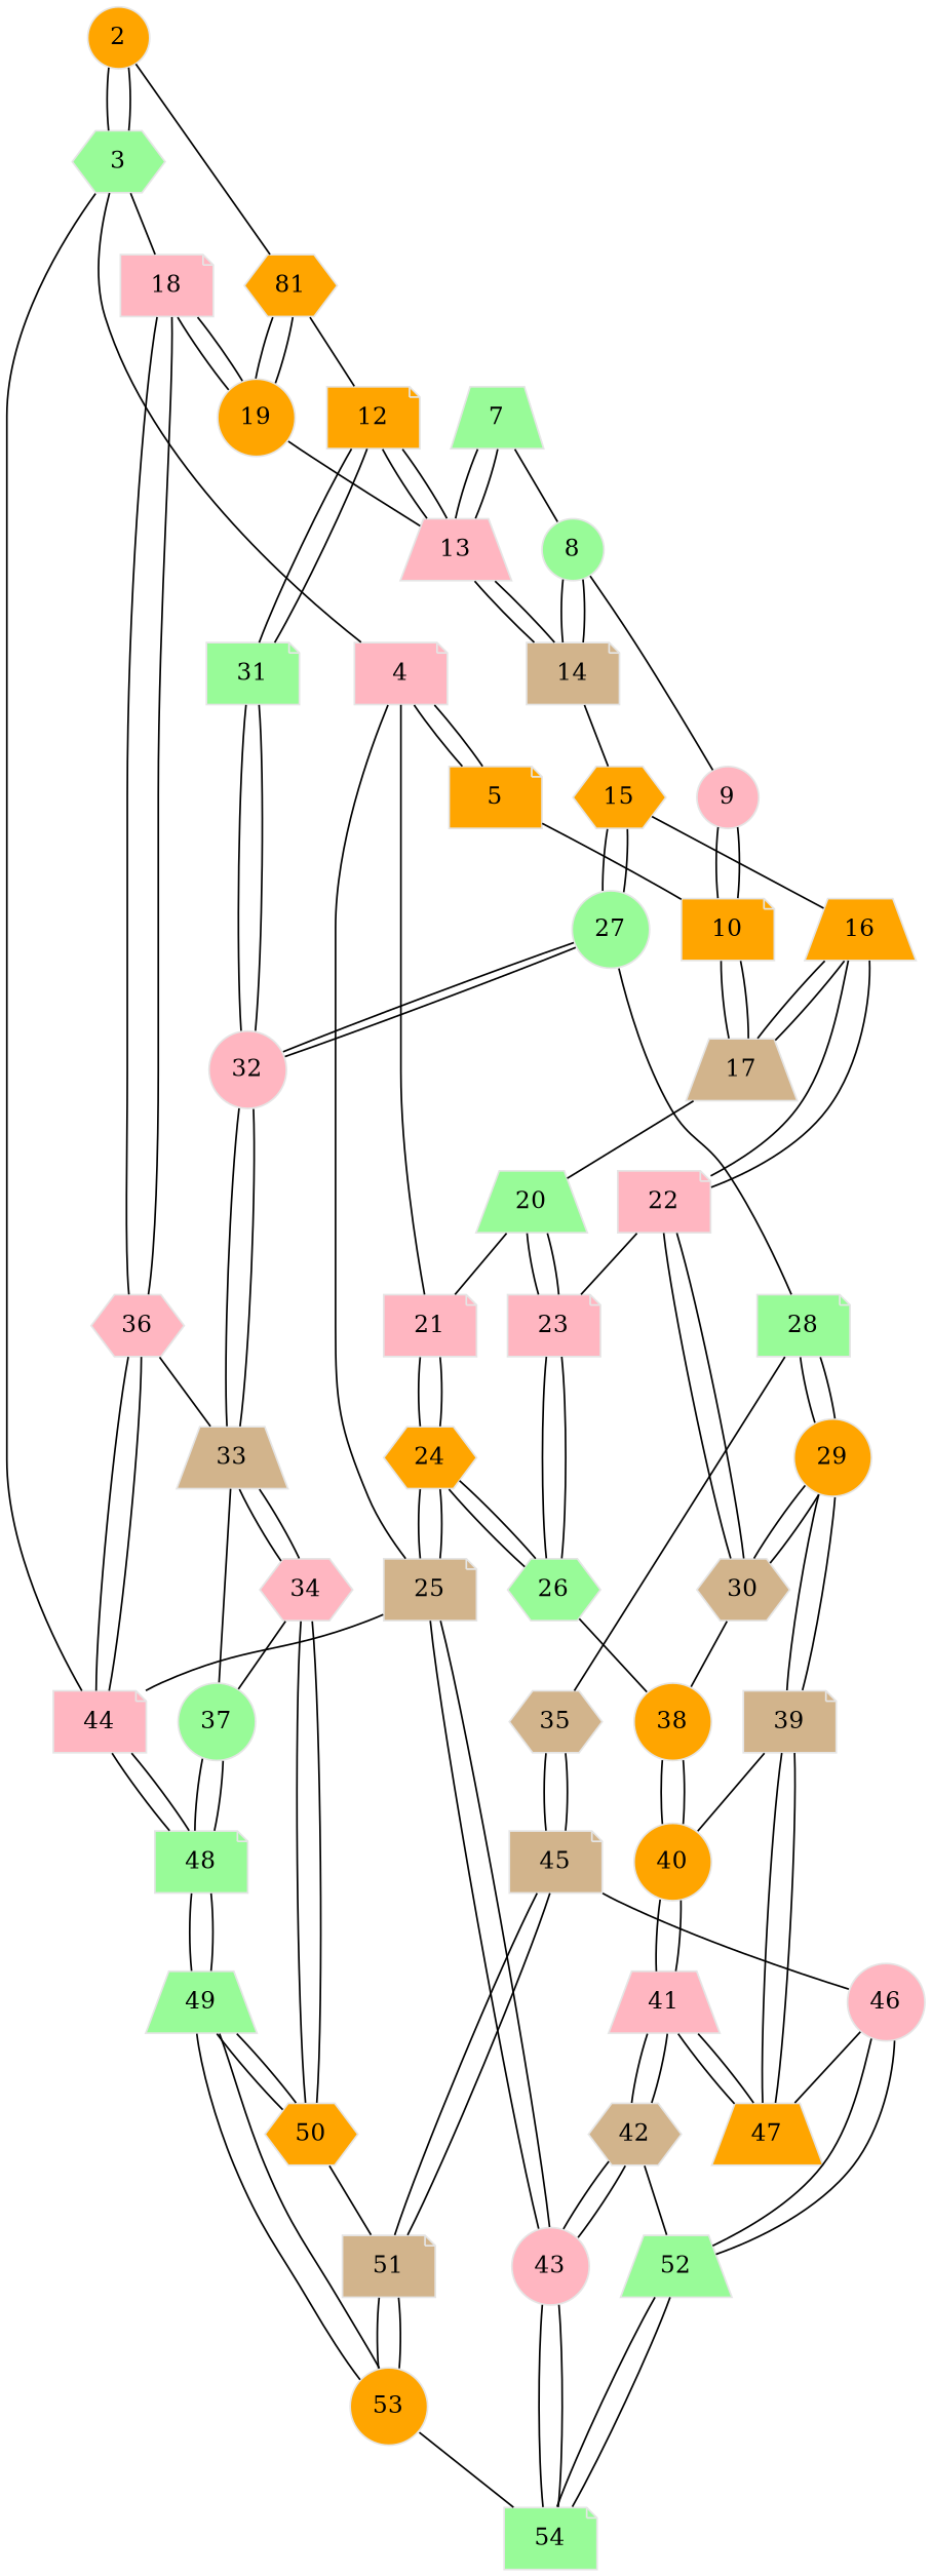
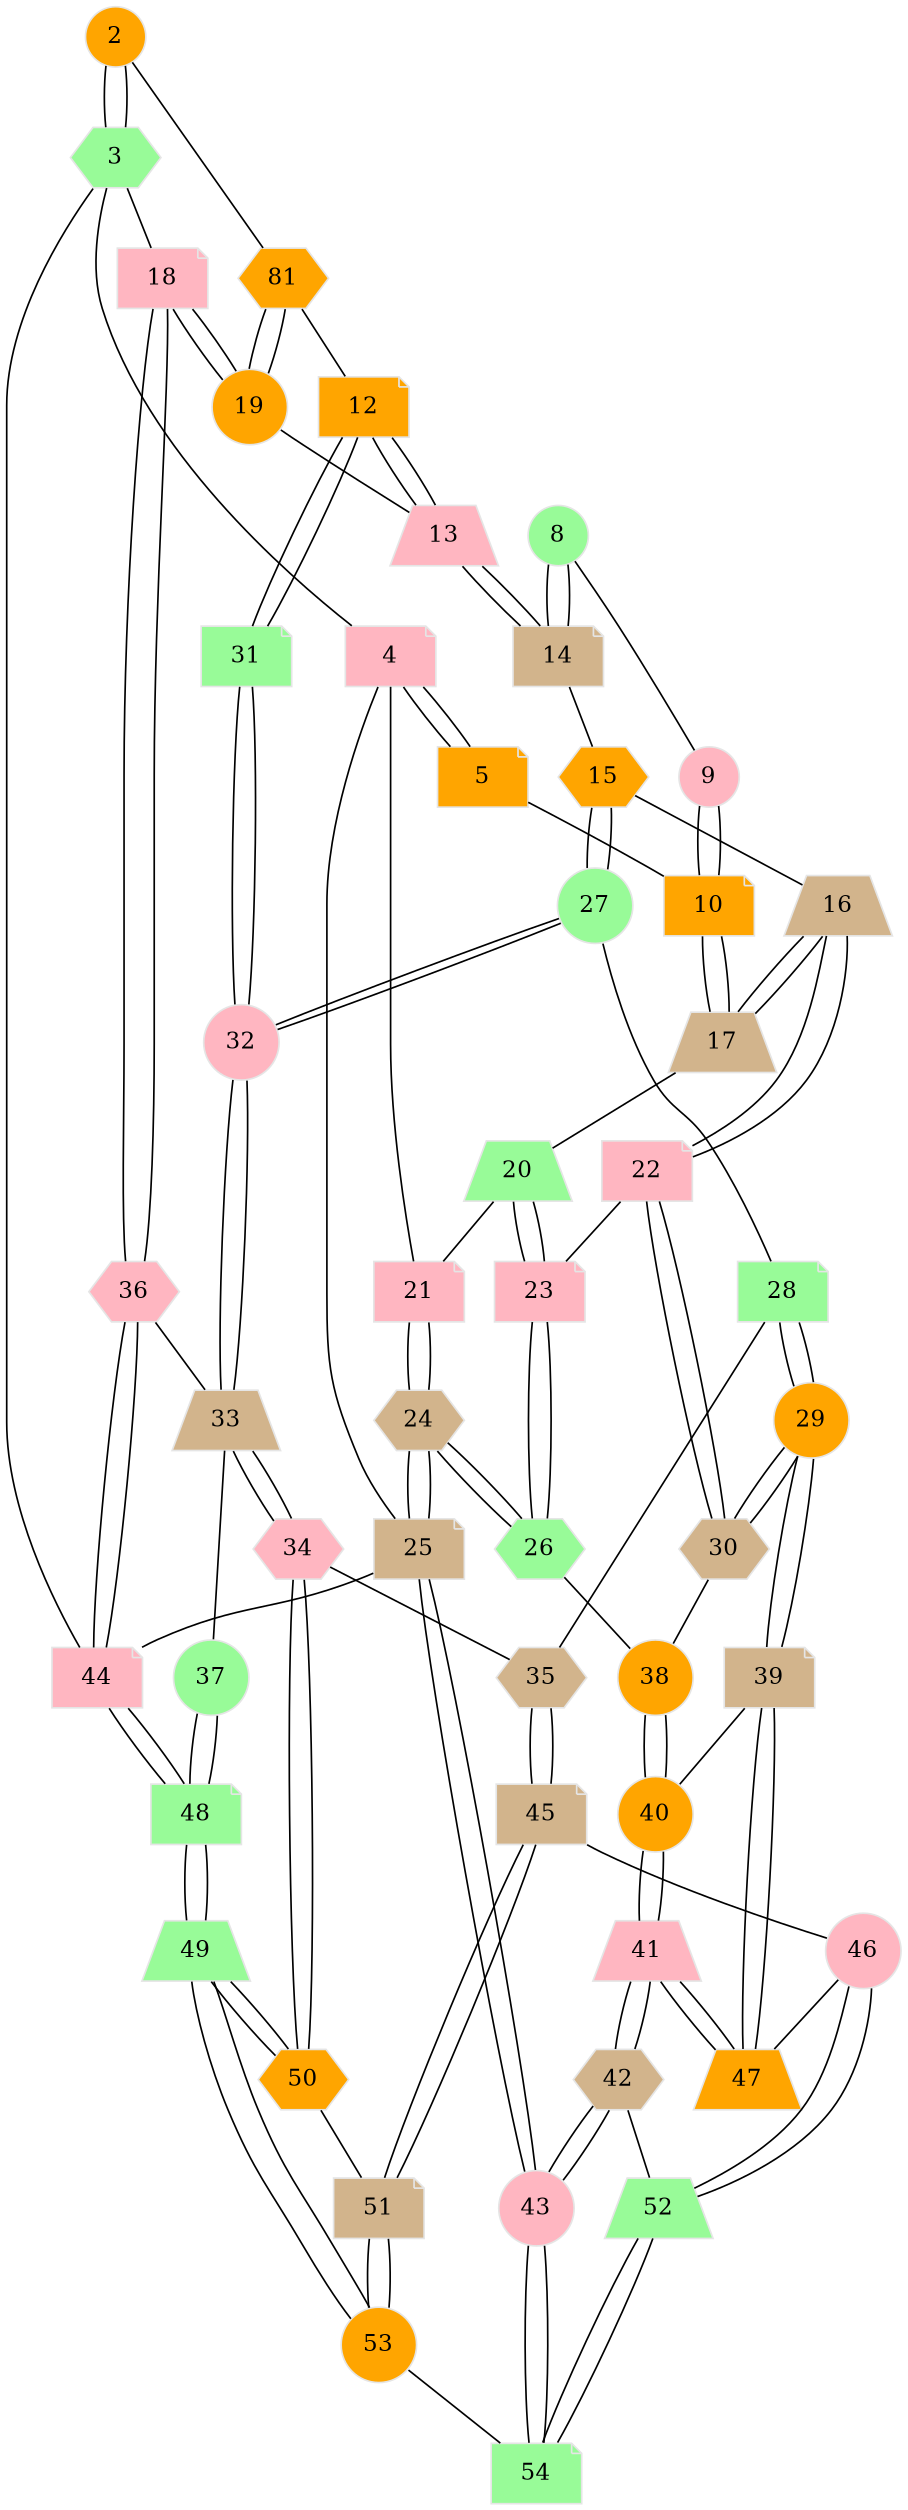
  graph {
    node [color=gray90 fillcolor=orange shape=note style=filled]
    2 [shape=circle]
    3 [fillcolor=palegreen shape=hexagon]
    n3 [label=81 shape=hexagon]
-   7 [fillcolor=palegreen shape=trapezium]
    8 [fillcolor=palegreen shape=circle]
    13 [fillcolor=lightpink shape=trapezium]
    4 [fillcolor=lightpink]
    18 [fillcolor=lightpink]
    44 [fillcolor=lightpink]
    12
    19 [shape=circle]
    5
    21 [fillcolor=lightpink]
    25 [fillcolor=tan]
    36 [fillcolor=lightpink shape=hexagon]
    48 [fillcolor=palegreen]
    10
-   24 [shape=hexagon]
+   24 [fillcolor=tan shape=hexagon]
    43 [fillcolor=lightpink shape=circle]
    17 [fillcolor=tan shape=trapezium]
    9 [fillcolor=lightpink shape=circle]
    14 [fillcolor=tan]
    15 [shape=hexagon]
    20 [fillcolor=palegreen shape=trapezium]
    31 [fillcolor=palegreen]
    32 [fillcolor=lightpink shape=circle]
-   16 [shape=trapezium]
+   16 [fillcolor=tan shape=trapezium]
    27 [fillcolor=palegreen shape=circle]
    22 [fillcolor=lightpink]
    28 [fillcolor=palegreen]
    23 [fillcolor=lightpink]
    30 [fillcolor=tan shape=hexagon]
    33 [fillcolor=tan shape=trapezium]
    26 [fillcolor=palegreen shape=hexagon]
    38 [shape=circle]
    54 [fillcolor=palegreen]
    40 [shape=circle]
    29 [shape=circle]
    35 [fillcolor=tan shape=hexagon]
    39 [fillcolor=tan]
    45 [fillcolor=tan]
    47 [shape=trapezium]
    34 [fillcolor=lightpink shape=hexagon]
    37 [fillcolor=palegreen shape=circle]
    50 [shape=hexagon]
    51 [fillcolor=tan]
    46 [fillcolor=lightpink shape=circle]
    49 [fillcolor=palegreen shape=trapezium]
    41 [fillcolor=lightpink shape=trapezium]
    42 [fillcolor=tan shape=hexagon]
    52 [fillcolor=palegreen shape=trapezium]
    53 [shape=circle]
    2 -- 3
    2 -- 3
    2 -- n3
    3 -- 4
    3 -- 18
    3 -- 44
    n3 -- 12
    n3 -- 19
    n3 -- 19
-   7 -- 8
-   7 -- 13
-   7 -- 13
    8 -- 9
    8 -- 14
    8 -- 14
    13 -- 14
    13 -- 14
    4 -- 5
    4 -- 5
    4 -- 21
    4 -- 25
    18 -- 19
    18 -- 19
    18 -- 36
    18 -- 36
    44 -- 48
    44 -- 48
    12 -- 13
    12 -- 13
    12 -- 31
    12 -- 31
    19 -- 13
    5 -- 10
    21 -- 24
    21 -- 24
    25 -- 44
    25 -- 43
    25 -- 43
    36 -- 44
    36 -- 44
    36 -- 33
    48 -- 49
    48 -- 49
    10 -- 17
    10 -- 17
    24 -- 25
    24 -- 25
    24 -- 26
    24 -- 26
    43 -- 54
    43 -- 54
    17 -- 20
    9 -- 10
    9 -- 10
    14 -- 15
    15 -- 16
    15 -- 27
    15 -- 27
    20 -- 21
    20 -- 23
    20 -- 23
    31 -- 32
    31 -- 32
    32 -- 33
    32 -- 33
    16 -- 17
    16 -- 17
    16 -- 22
    16 -- 22
    27 -- 32
    27 -- 32
    27 -- 28
    22 -- 23
    22 -- 30
    22 -- 30
    28 -- 29
    28 -- 29
    28 -- 35
    23 -- 26
    23 -- 26
    30 -- 38
    33 -- 34
    33 -- 34
    33 -- 37
    26 -- 38
    38 -- 40
    38 -- 40
    40 -- 41
    40 -- 41
    29 -- 30
    29 -- 30
    29 -- 39
    29 -- 39
    35 -- 45
    35 -- 45
    39 -- 40
    39 -- 47
    39 -- 47
    45 -- 51
    45 -- 51
    45 -- 46
-   34 -- 37
+   34 -- 35
    34 -- 50
    34 -- 50
    37 -- 48
    37 -- 48
    50 -- 51
    51 -- 53
    51 -- 53
    46 -- 47
    46 -- 52
    46 -- 52
    49 -- 50
    49 -- 50
    49 -- 53
    49 -- 53
    41 -- 47
    41 -- 47
    41 -- 42
    41 -- 42
    42 -- 43
    42 -- 43
    42 -- 52
    52 -- 54
    52 -- 54
    53 -- 54
  }
